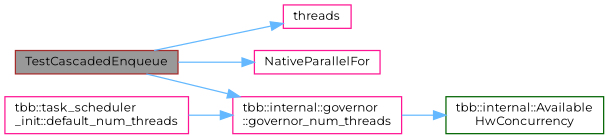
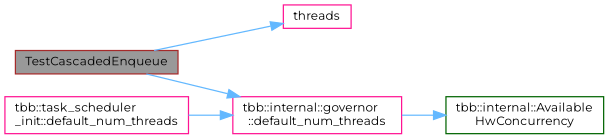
  digraph {
    fontname=Montserrat
    rankdir=LR
    node [color=deeppink fillcolor=white fontname=Montserrat fontsize=10 shape=box style=filled]
    edge [color=steelblue1 fontname=Montserrat fontsize=10 labelfontname=Helvetica labelfontsize=10 style=solid]
    n1 [color=brown fillcolor=grey60 fontcolor=black height=0.2 label=TestCascadedEnqueue width=0.4]
    n2 [height=0.2 label=threads width=0.4]
-   n3 [height=0.2 label=NativeParallelFor width=0.4]
-   n4 [height=0.2 label="tbb::internal::governor\l::governor_num_threads" width=0.4]
+   n4 [height=0.2 label="tbb::internal::governor\l::default_num_threads" width=0.4]
    n5 [height=0.2 label="tbb::task_scheduler\l_init::default_num_threads" width=0.4]
    n6 [color=darkgreen height=0.2 label="tbb::internal::Available\lHwConcurrency" width=0.4]
    n1 -> n2
-   n1 -> n3
    n1 -> n4
    n4 -> n6
    n5 -> n4
  }
